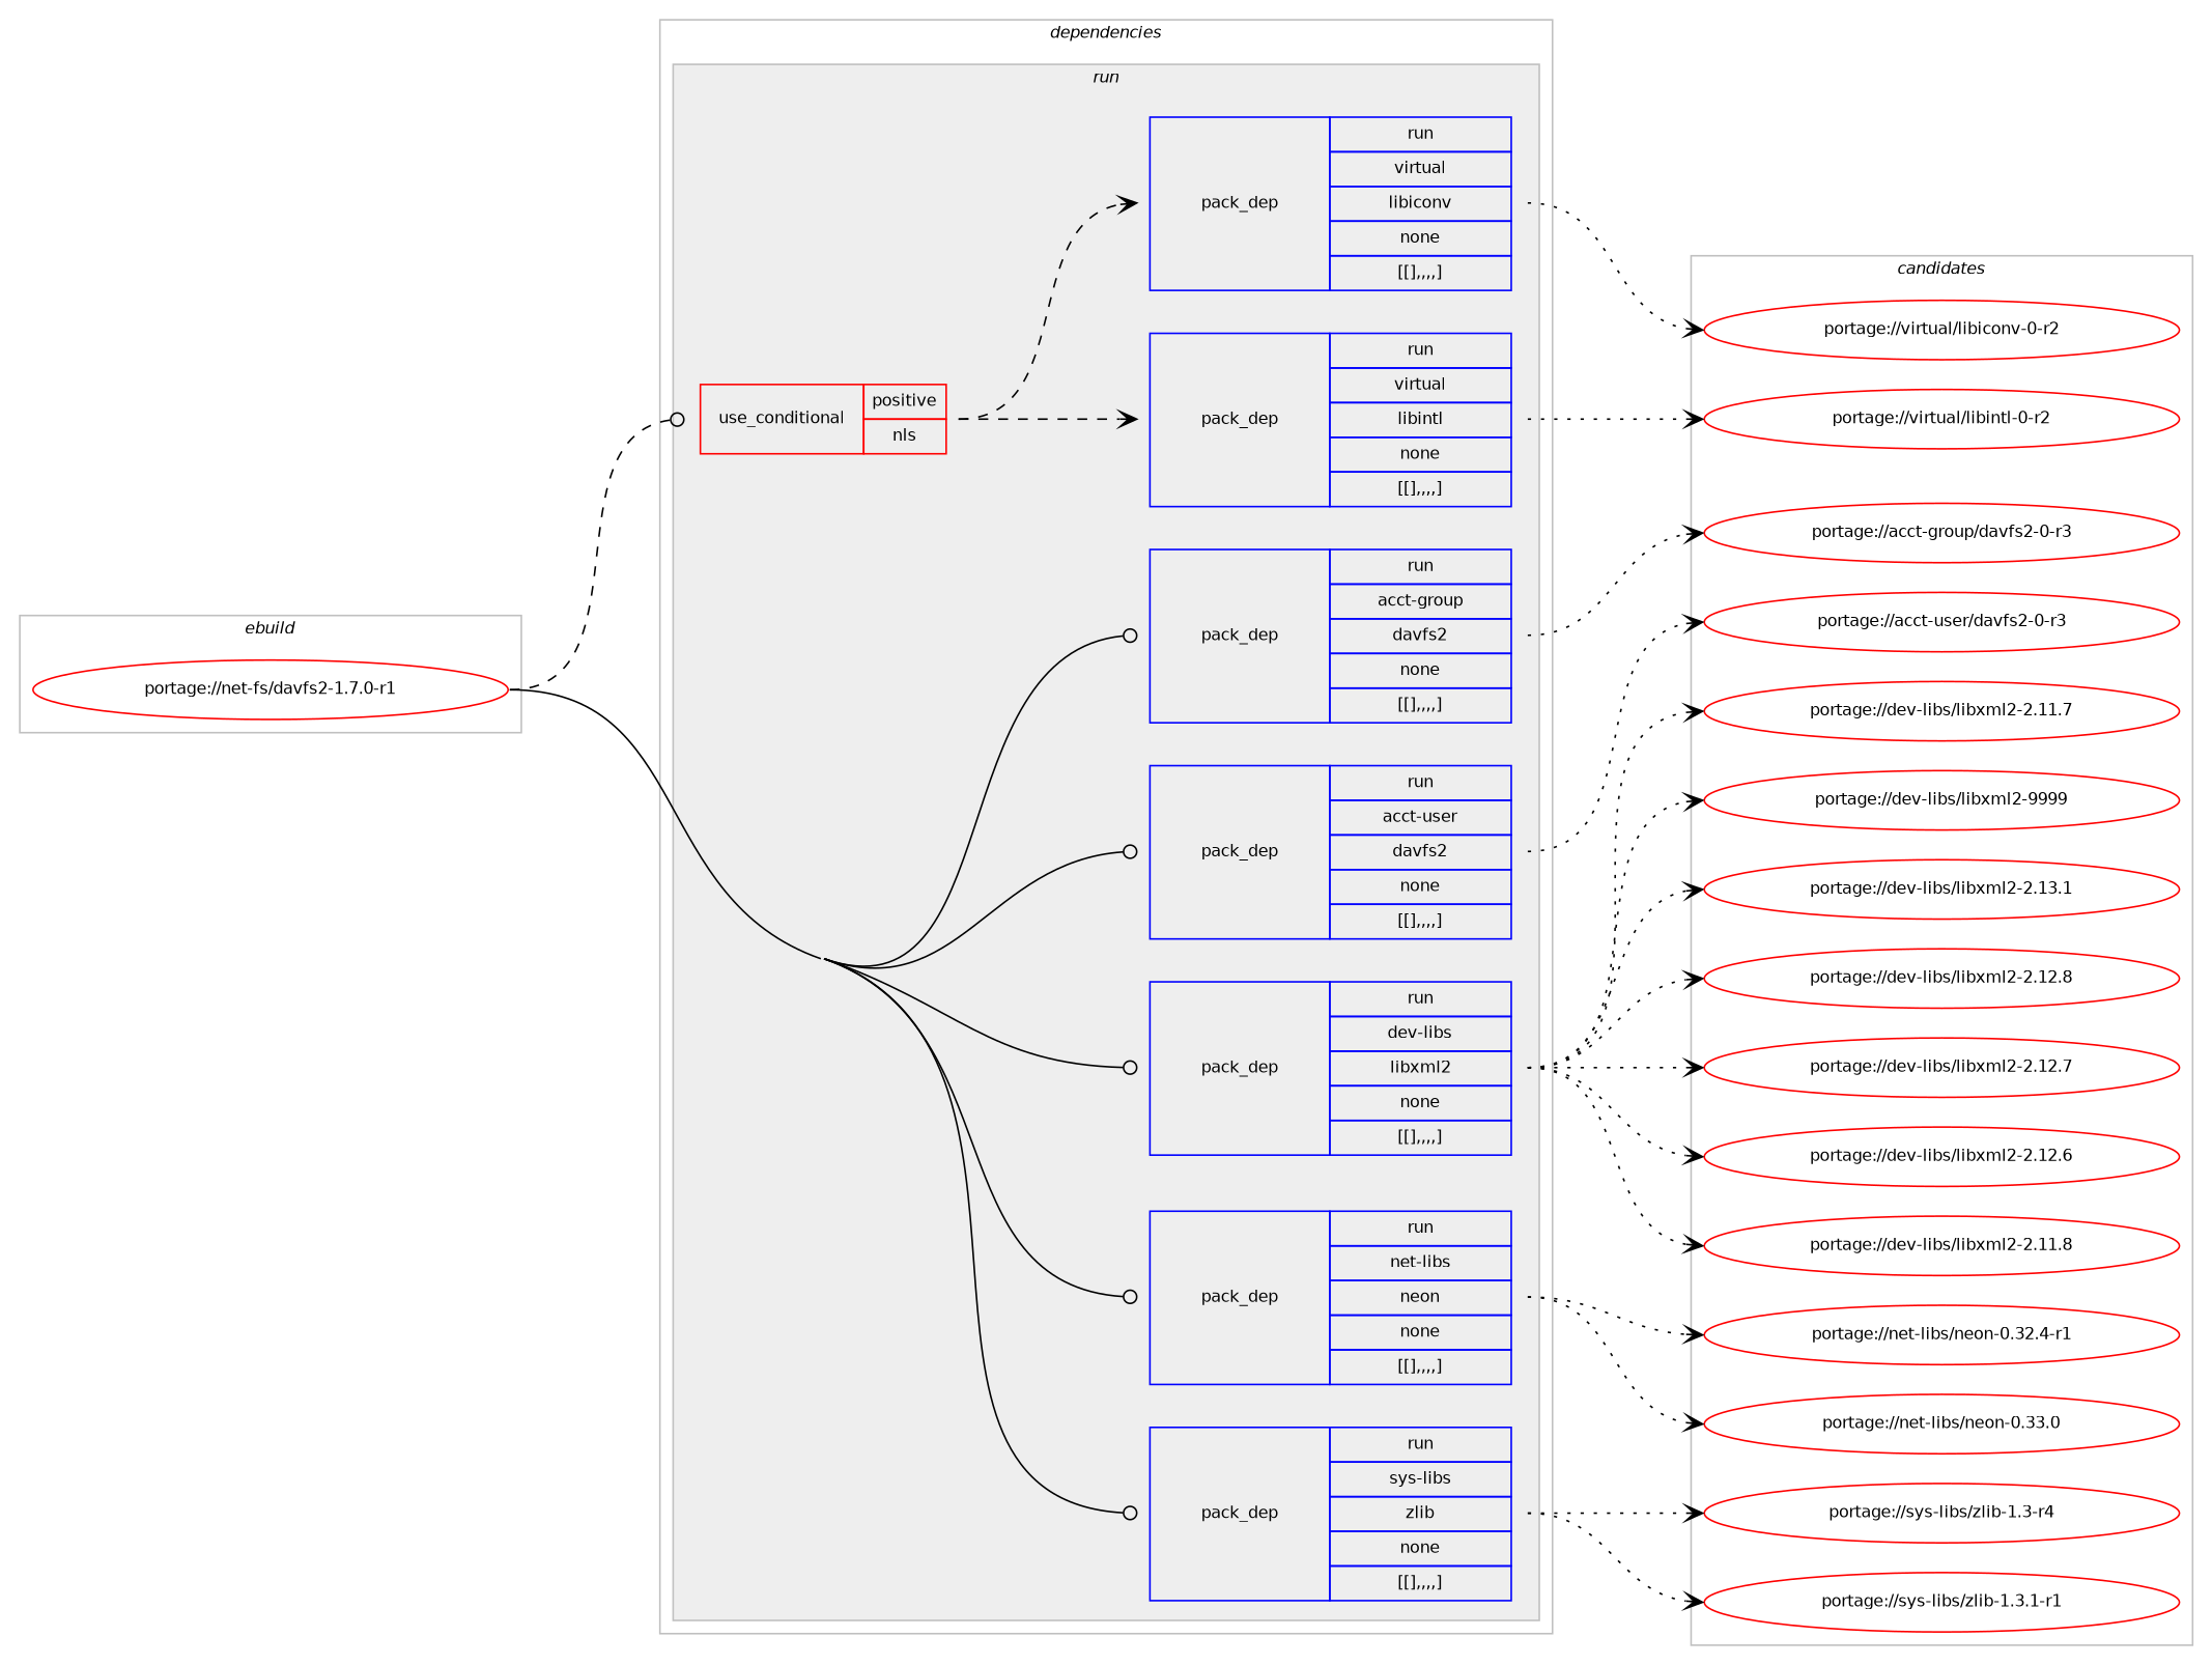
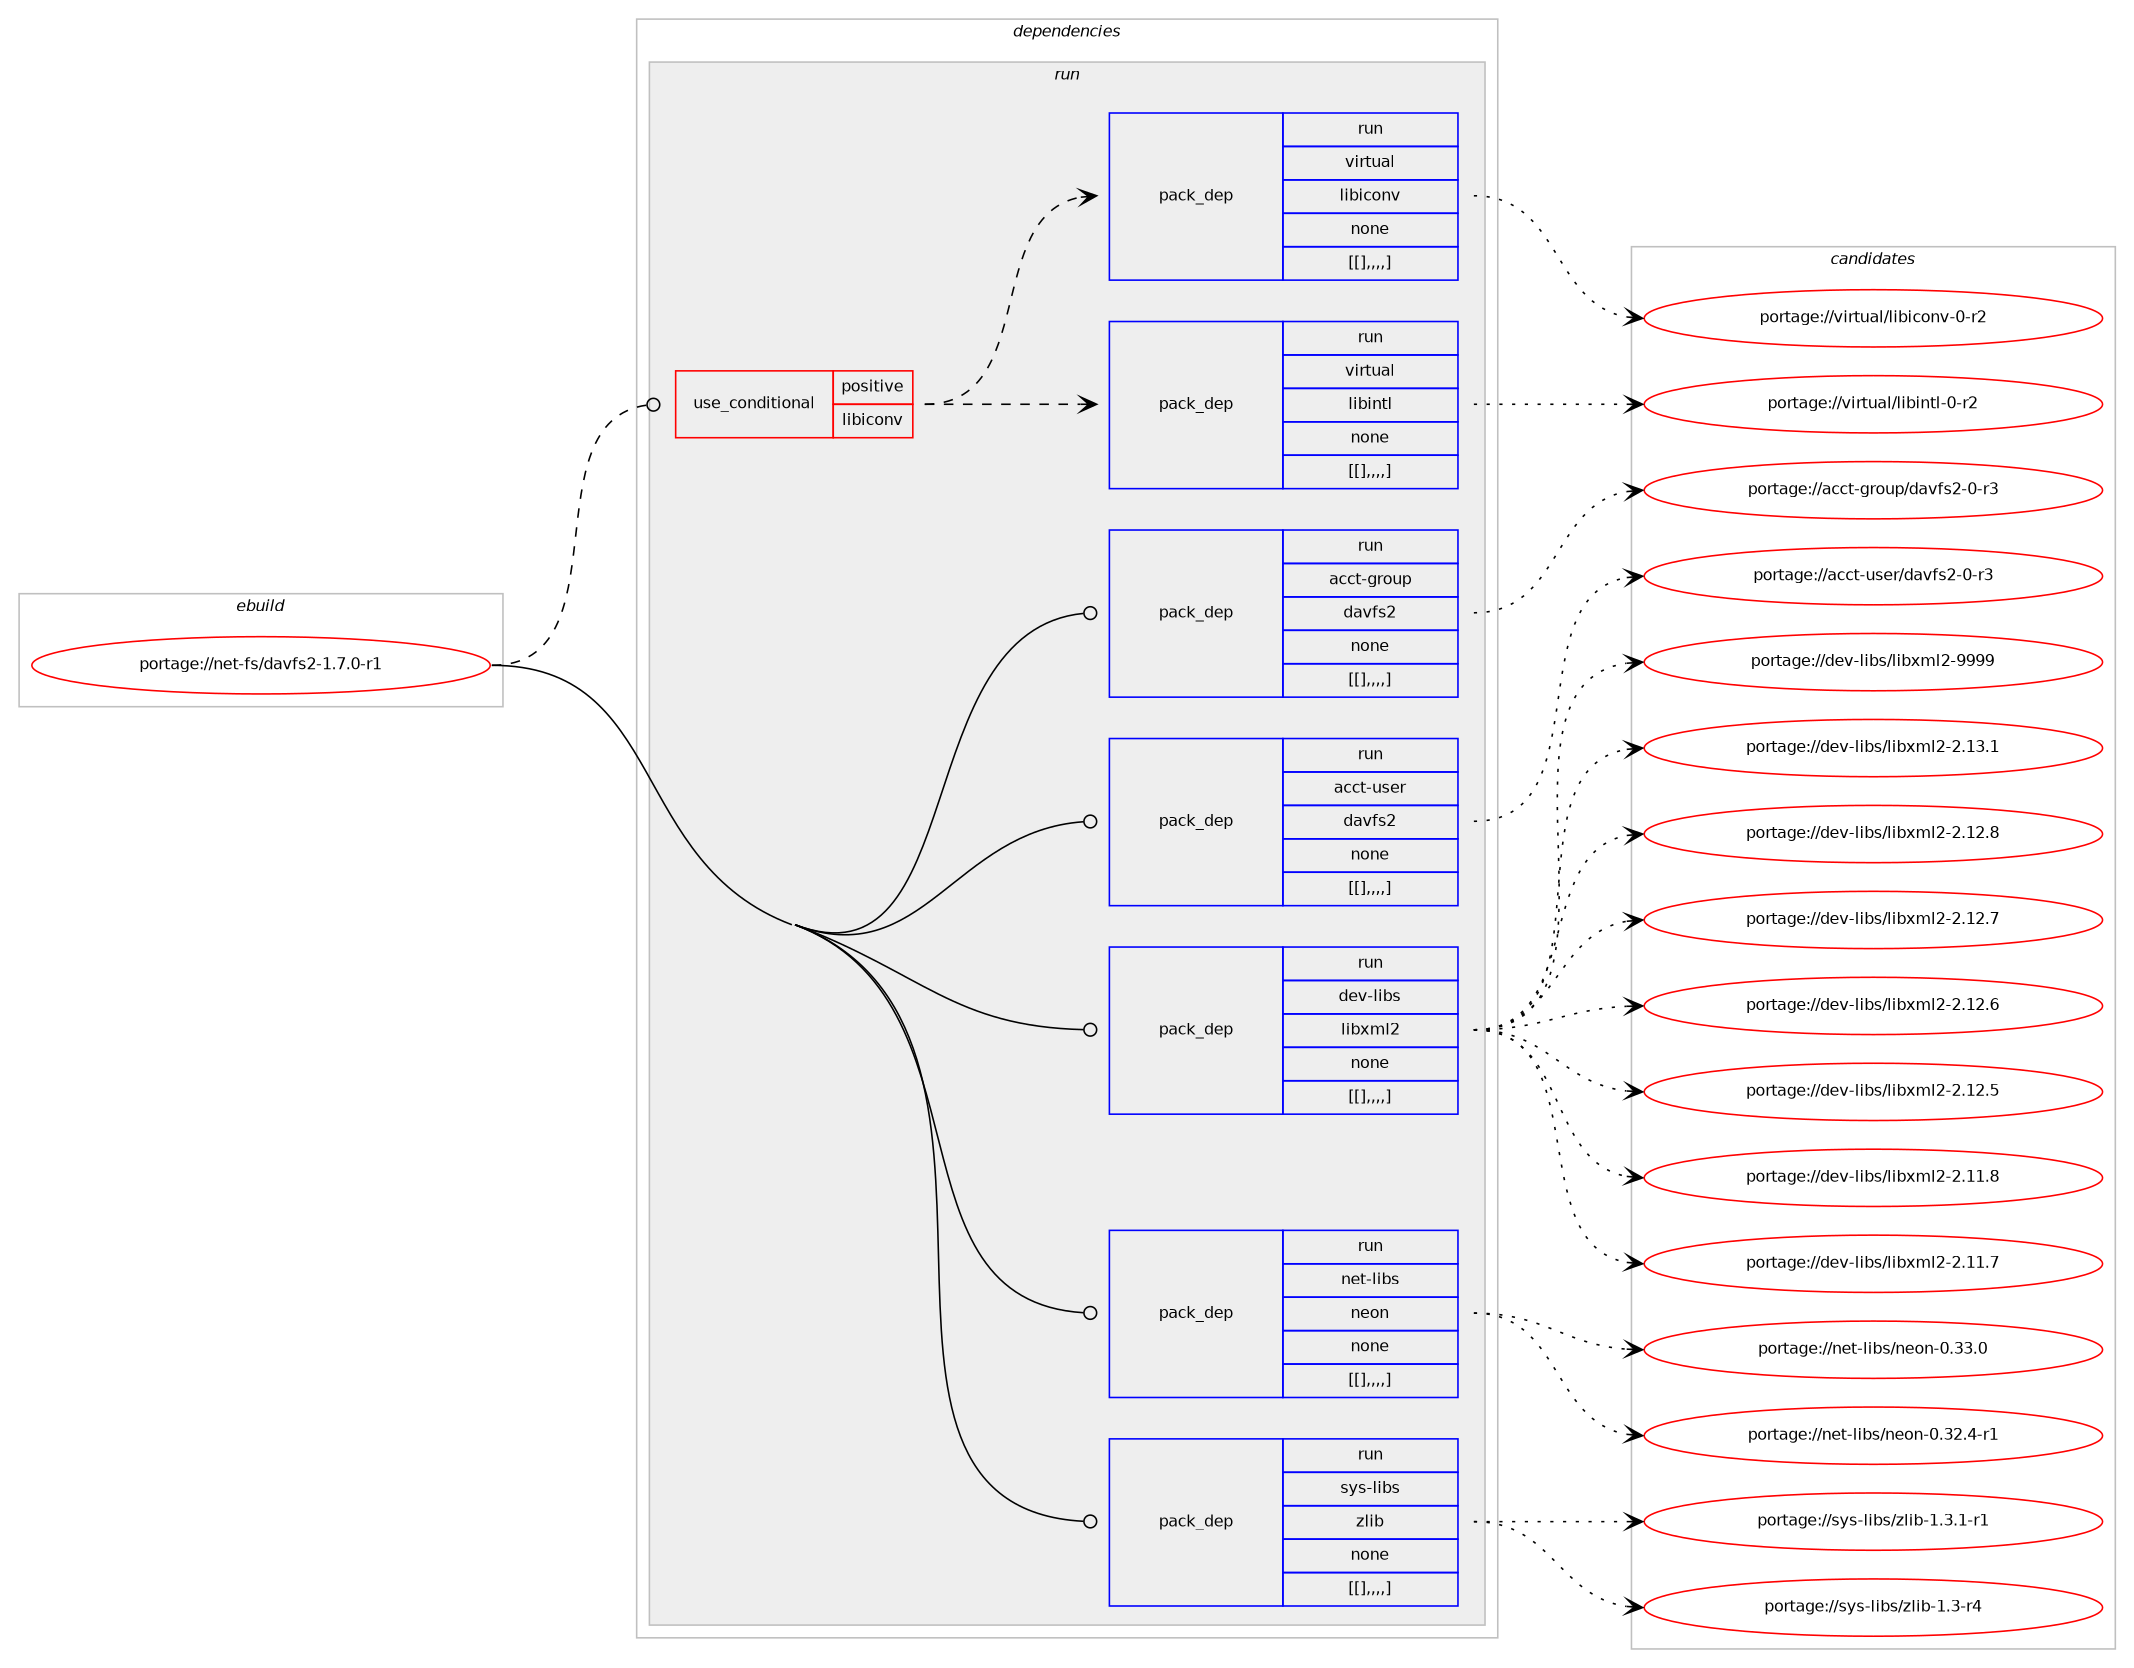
  digraph {
    compound=true
    concentrate=true
    fontname=Helvetica
    fontsize=10
    newrank=true
    rankdir=LR
    ranksep=1.5
    node [color=red fontname=Helvetica fontsize=10]
    edge [arrowhead=vee headport=w style=dotted tailport=e weight=100]
    n1 [label="portage://net-fs/davfs2-1.7.0-r1" width=4]
    n2 [color=blue label=<<TABLE BORDER="0" CELLBORDER="1" CELLSPACING="0" CELLPADDING="4" WIDTH="220"><TR><TD ROWSPAN="6" CELLPADDING="30">pack_dep</TD></TR><TR><TD WIDTH="110">run</TD></TR><TR><TD>virtual</TD></TR><TR><TD>libintl</TD></TR><TR><TD>none</TD></TR><TR><TD>[[],,,,]</TD></TR></TABLE>> shape=none]
    n3 [color=blue label=<<TABLE BORDER="0" CELLBORDER="1" CELLSPACING="0" CELLPADDING="4" WIDTH="220"><TR><TD ROWSPAN="6" CELLPADDING="30">pack_dep</TD></TR><TR><TD WIDTH="110">run</TD></TR><TR><TD>virtual</TD></TR><TR><TD>libiconv</TD></TR><TR><TD>none</TD></TR><TR><TD>[[],,,,]</TD></TR></TABLE>> shape=none]
-   n4 [label=<<TABLE BORDER="0" CELLBORDER="1" CELLSPACING="0" CELLPADDING="4"><TR><TD ROWSPAN="3" CELLPADDING="10">use_conditional</TD></TR><TR><TD>positive</TD></TR><TR><TD>nls</TD></TR></TABLE>> shape=none]
+   n4 [label=<<TABLE BORDER="0" CELLBORDER="1" CELLSPACING="0" CELLPADDING="4"><TR><TD ROWSPAN="3" CELLPADDING="10">use_conditional</TD></TR><TR><TD>positive</TD></TR><TR><TD>libiconv</TD></TR></TABLE>> shape=none]
    n5 [color=blue label=<<TABLE BORDER="0" CELLBORDER="1" CELLSPACING="0" CELLPADDING="4" WIDTH="220"><TR><TD ROWSPAN="6" CELLPADDING="30">pack_dep</TD></TR><TR><TD WIDTH="110">run</TD></TR><TR><TD>acct-group</TD></TR><TR><TD>davfs2</TD></TR><TR><TD>none</TD></TR><TR><TD>[[],,,,]</TD></TR></TABLE>> shape=none]
    n6 [color=blue label=<<TABLE BORDER="0" CELLBORDER="1" CELLSPACING="0" CELLPADDING="4" WIDTH="220"><TR><TD ROWSPAN="6" CELLPADDING="30">pack_dep</TD></TR><TR><TD WIDTH="110">run</TD></TR><TR><TD>acct-user</TD></TR><TR><TD>davfs2</TD></TR><TR><TD>none</TD></TR><TR><TD>[[],,,,]</TD></TR></TABLE>> shape=none]
    n7 [color=blue label=<<TABLE BORDER="0" CELLBORDER="1" CELLSPACING="0" CELLPADDING="4" WIDTH="220"><TR><TD ROWSPAN="6" CELLPADDING="30">pack_dep</TD></TR><TR><TD WIDTH="110">run</TD></TR><TR><TD>dev-libs</TD></TR><TR><TD>libxml2</TD></TR><TR><TD>none</TD></TR><TR><TD>[[],,,,]</TD></TR></TABLE>> shape=none]
    n8 [color=blue label=<<TABLE BORDER="0" CELLBORDER="1" CELLSPACING="0" CELLPADDING="4" WIDTH="220"><TR><TD ROWSPAN="6" CELLPADDING="30">pack_dep</TD></TR><TR><TD WIDTH="110">run</TD></TR><TR><TD>net-libs</TD></TR><TR><TD>neon</TD></TR><TR><TD>none</TD></TR><TR><TD>[[],,,,]</TD></TR></TABLE>> shape=none]
    n9 [color=blue label=<<TABLE BORDER="0" CELLBORDER="1" CELLSPACING="0" CELLPADDING="4" WIDTH="220"><TR><TD ROWSPAN="6" CELLPADDING="30">pack_dep</TD></TR><TR><TD WIDTH="110">run</TD></TR><TR><TD>sys-libs</TD></TR><TR><TD>zlib</TD></TR><TR><TD>none</TD></TR><TR><TD>[[],,,,]</TD></TR></TABLE>> shape=none]
    n10 [label="portage://virtual/libintl-0-r2" width=4]
    n11 [label="portage://virtual/libiconv-0-r2" width=4]
    n12 [label="portage://acct-group/davfs2-0-r3" width=4]
    n13 [label="portage://acct-user/davfs2-0-r3" width=4]
    n14 [label="portage://dev-libs/libxml2-9999" width=4]
    n15 [label="portage://dev-libs/libxml2-2.13.1" width=4]
    n16 [label="portage://dev-libs/libxml2-2.12.8" width=4]
    n17 [label="portage://dev-libs/libxml2-2.12.7" width=4]
    n18 [label="portage://dev-libs/libxml2-2.12.6" width=4]
+   n19 [label="portage://dev-libs/libxml2-2.12.5" width=4]
    n20 [label="portage://dev-libs/libxml2-2.11.8" width=4]
    n21 [label="portage://dev-libs/libxml2-2.11.7" width=4]
    n22 [label="portage://net-libs/neon-0.33.0" width=4]
    n23 [label="portage://net-libs/neon-0.32.4-r1" width=4]
    n24 [label="portage://sys-libs/zlib-1.3.1-r1" width=4]
    n25 [label="portage://sys-libs/zlib-1.3-r4" width=4]
    subgraph cluster_1 {
      color=gray
      label=<<i>ebuild</i>>
      n1
    }
    subgraph cluster_2 {
      color=gray
      label=<<i>dependencies</i>>
      subgraph cluster_3 {
        color=gray
        fillcolor="#eeeeee"
        label=<<i>compile</i>>
        style=filled
      }
      subgraph cluster_4 {
        color=gray
        fillcolor="#eeeeee"
        label=<<i>compile and run</i>>
        style=filled
      }
      subgraph cluster_5 {
        color=gray
        fillcolor="#eeeeee"
        label=<<i>run</i>>
        style=filled
        subgraph sub_6 {
          color=gray
          fillcolor="#eeeeee"
          label=<<i>run</i>>
          style=filled
          n4
          subgraph sub_7 {
            color=gray
            fillcolor="#eeeeee"
            label=<<i>run</i>>
            style=filled
            n2
          }
          subgraph sub_8 {
            color=gray
            fillcolor="#eeeeee"
            label=<<i>run</i>>
            style=filled
            n3
          }
        }
        subgraph sub_9 {
          color=gray
          fillcolor="#eeeeee"
          label=<<i>run</i>>
          style=filled
          n5
        }
        subgraph sub_10 {
          color=gray
          fillcolor="#eeeeee"
          label=<<i>run</i>>
          style=filled
          n6
        }
        subgraph sub_11 {
          color=gray
          fillcolor="#eeeeee"
          label=<<i>run</i>>
          style=filled
          n7
        }
        subgraph sub_12 {
          color=gray
          fillcolor="#eeeeee"
          label=<<i>run</i>>
          style=filled
          n8
        }
        subgraph sub_13 {
          color=gray
          fillcolor="#eeeeee"
          label=<<i>run</i>>
          style=filled
          n9
        }
      }
    }
    subgraph cluster_14 {
      color=gray
      label=<<i>candidates</i>>
      rank=same
      subgraph sub_15 {
        color=black
        label=<<i>candidates</i>>
        nodesep=1
        rank=same
        n10
      }
      subgraph sub_16 {
        color=black
        label=<<i>candidates</i>>
        nodesep=1
        rank=same
        n11
      }
      subgraph sub_17 {
        color=black
        label=<<i>candidates</i>>
        nodesep=1
        rank=same
        n12
      }
      subgraph sub_18 {
        color=black
        label=<<i>candidates</i>>
        nodesep=1
        rank=same
        n13
      }
      subgraph sub_19 {
        color=black
        label=<<i>candidates</i>>
        nodesep=1
        rank=same
        n14
        n15
        n16
        n17
        n18
+       n19
        n20
        n21
      }
      subgraph sub_20 {
        color=black
        label=<<i>candidates</i>>
        nodesep=1
        rank=same
        n22
        n23
      }
      subgraph sub_21 {
        color=black
        label=<<i>candidates</i>>
        nodesep=1
        rank=same
        n24
        n25
      }
    }
    n1 -> n4 [arrowhead=odot style=dashed weight=20]
    n1 -> n5 [arrowhead=odot style=solid weight=20]
    n1 -> n6 [arrowhead=odot style=solid weight=20]
    n1 -> n7 [arrowhead=odot style=solid weight=20]
    n1 -> n8 [arrowhead=odot style=solid weight=20]
    n1 -> n9 [arrowhead=odot style=solid weight=20]
    n2 -> n10
    n3 -> n11
    n4 -> n2 [style=dashed weight=20]
    n4 -> n3 [style=dashed weight=20]
    n5 -> n12
    n6 -> n13
    n7 -> n14
    n7 -> n15
    n7 -> n16
    n7 -> n17
    n7 -> n18
+   n7 -> n19
    n7 -> n20
    n7 -> n21
    n8 -> n22
    n8 -> n23
    n9 -> n24
    n9 -> n25
  }
